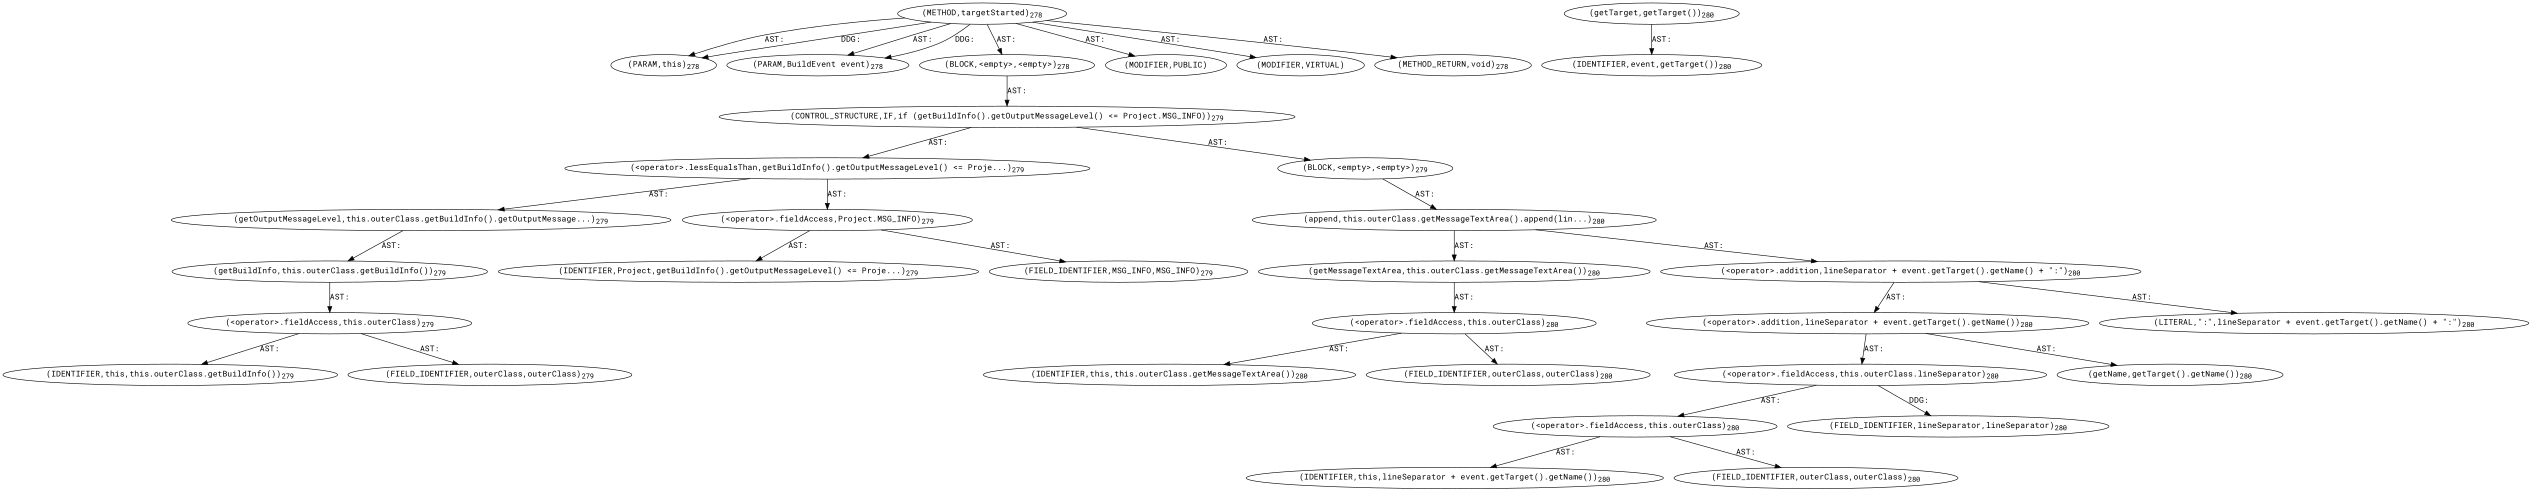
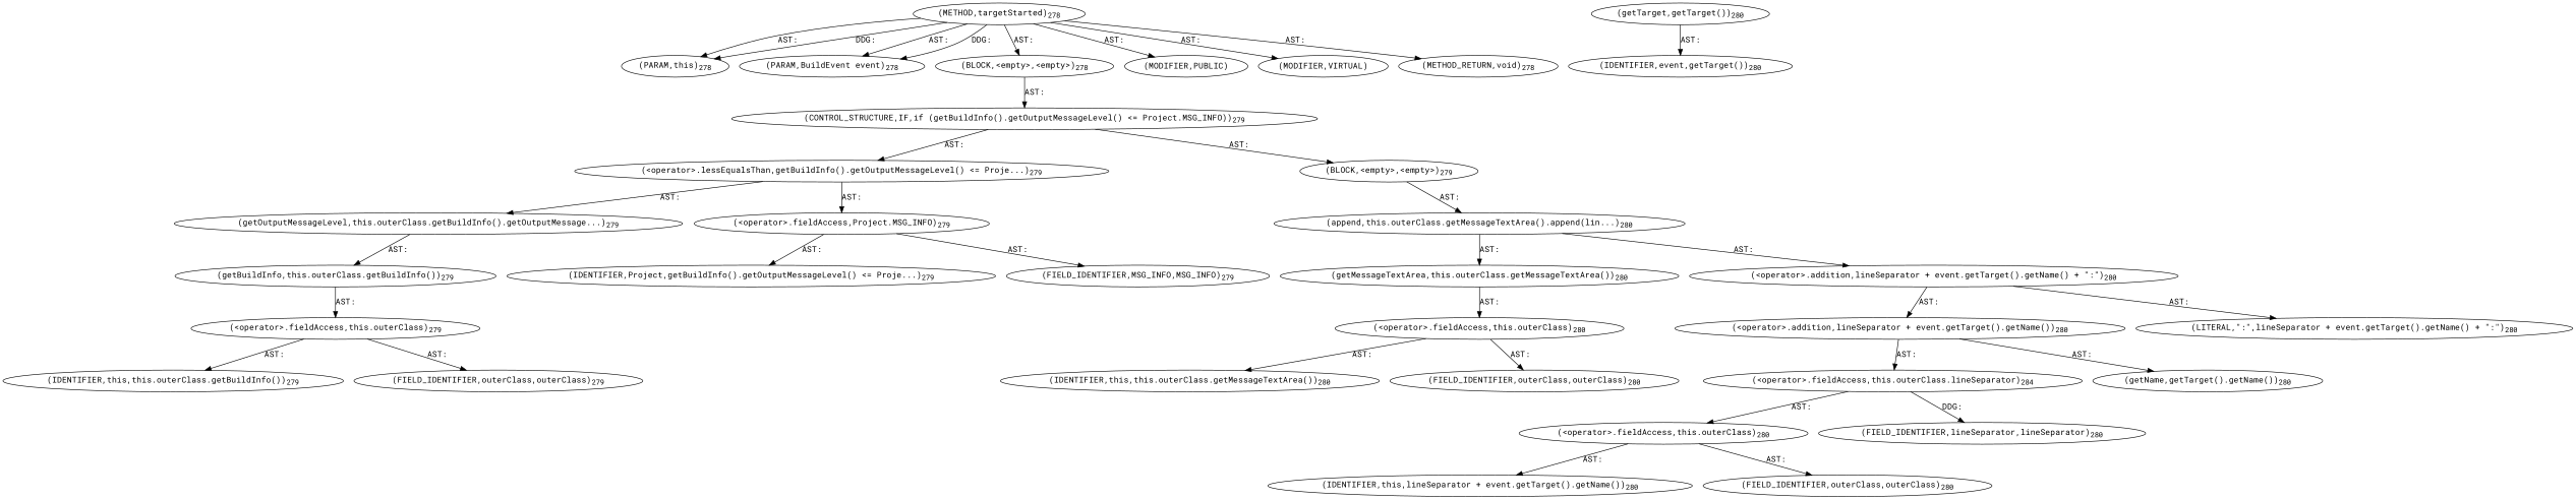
  digraph {
    fontname="Roboto Mono"
    node [fontname="Roboto Mono"]
    edge [fontname="Roboto Mono"]
    n1 [label=<(METHOD,targetStarted)<SUB>278</SUB>>]
    n2 [label=<(PARAM,this)<SUB>278</SUB>>]
    n3 [label=<(PARAM,BuildEvent event)<SUB>278</SUB>>]
    n4 [label=<(BLOCK,&lt;empty&gt;,&lt;empty&gt;)<SUB>278</SUB>>]
    n5 [label=<(MODIFIER,PUBLIC)>]
    n6 [label=<(MODIFIER,VIRTUAL)>]
    n7 [label=<(METHOD_RETURN,void)<SUB>278</SUB>>]
    n8 [label=<(CONTROL_STRUCTURE,IF,if (getBuildInfo().getOutputMessageLevel() &lt;= Project.MSG_INFO))<SUB>279</SUB>>]
    n9 [label=<(&lt;operator&gt;.lessEqualsThan,getBuildInfo().getOutputMessageLevel() &lt;= Proje...)<SUB>279</SUB>>]
    n10 [label=<(BLOCK,&lt;empty&gt;,&lt;empty&gt;)<SUB>279</SUB>>]
    n11 [label=<(getOutputMessageLevel,this.outerClass.getBuildInfo().getOutputMessage...)<SUB>279</SUB>>]
    n12 [label=<(&lt;operator&gt;.fieldAccess,Project.MSG_INFO)<SUB>279</SUB>>]
    n13 [label=<(append,this.outerClass.getMessageTextArea().append(lin...)<SUB>280</SUB>>]
    n14 [label=<(getBuildInfo,this.outerClass.getBuildInfo())<SUB>279</SUB>>]
    n15 [label=<(IDENTIFIER,Project,getBuildInfo().getOutputMessageLevel() &lt;= Proje...)<SUB>279</SUB>>]
    n16 [label=<(FIELD_IDENTIFIER,MSG_INFO,MSG_INFO)<SUB>279</SUB>>]
    n17 [label=<(&lt;operator&gt;.fieldAccess,this.outerClass)<SUB>279</SUB>>]
    n18 [label=<(IDENTIFIER,this,this.outerClass.getBuildInfo())<SUB>279</SUB>>]
    n19 [label=<(FIELD_IDENTIFIER,outerClass,outerClass)<SUB>279</SUB>>]
    n20 [label=<(getMessageTextArea,this.outerClass.getMessageTextArea())<SUB>280</SUB>>]
    n21 [label=<(&lt;operator&gt;.addition,lineSeparator + event.getTarget().getName() + &quot;:&quot;)<SUB>280</SUB>>]
    n22 [label=<(&lt;operator&gt;.fieldAccess,this.outerClass)<SUB>280</SUB>>]
    n23 [label=<(&lt;operator&gt;.addition,lineSeparator + event.getTarget().getName())<SUB>280</SUB>>]
    n24 [label=<(LITERAL,&quot;:&quot;,lineSeparator + event.getTarget().getName() + &quot;:&quot;)<SUB>280</SUB>>]
    n25 [label=<(IDENTIFIER,this,this.outerClass.getMessageTextArea())<SUB>280</SUB>>]
    n26 [label=<(FIELD_IDENTIFIER,outerClass,outerClass)<SUB>280</SUB>>]
-   n27 [label=<(&lt;operator&gt;.fieldAccess,this.outerClass.lineSeparator)<SUB>280</SUB>>]
+   n27 [label=<(&lt;operator&gt;.fieldAccess,this.outerClass.lineSeparator)<SUB>284</SUB>>]
    n28 [label=<(getName,getTarget().getName())<SUB>280</SUB>>]
    n29 [label=<(&lt;operator&gt;.fieldAccess,this.outerClass)<SUB>280</SUB>>]
    n30 [label=<(FIELD_IDENTIFIER,lineSeparator,lineSeparator)<SUB>280</SUB>>]
    n31 [label=<(IDENTIFIER,this,lineSeparator + event.getTarget().getName())<SUB>280</SUB>>]
    n32 [label=<(FIELD_IDENTIFIER,outerClass,outerClass)<SUB>280</SUB>>]
    n33 [label=<(getTarget,getTarget())<SUB>280</SUB>>]
    n34 [label=<(IDENTIFIER,event,getTarget())<SUB>280</SUB>>]
    n1 -> n2 [label="AST: "]
    n1 -> n2 [label="DDG: "]
    n1 -> n3 [label="AST: "]
    n1 -> n3 [label="DDG: "]
    n1 -> n4 [label="AST: "]
    n1 -> n5 [label="AST: "]
    n1 -> n6 [label="AST: "]
    n1 -> n7 [label="AST: "]
    n4 -> n8 [label="AST: "]
    n8 -> n9 [label="AST: "]
    n8 -> n10 [label="AST: "]
    n9 -> n11 [label="AST: "]
    n9 -> n12 [label="AST: "]
    n10 -> n13 [label="AST: "]
    n11 -> n14 [label="AST: "]
    n12 -> n15 [label="AST: "]
    n12 -> n16 [label="AST: "]
    n13 -> n20 [label="AST: "]
    n13 -> n21 [label="AST: "]
    n14 -> n17 [label="AST: "]
    n17 -> n18 [label="AST: "]
    n17 -> n19 [label="AST: "]
    n20 -> n22 [label="AST: "]
    n21 -> n23 [label="AST: "]
    n21 -> n24 [label="AST: "]
    n22 -> n25 [label="AST: "]
    n22 -> n26 [label="AST: "]
    n23 -> n27 [label="AST: "]
    n23 -> n28 [label="AST: "]
    n27 -> n29 [label="AST: "]
    n27 -> n30 [label="DDG: "]
    n29 -> n31 [label="AST: "]
    n29 -> n32 [label="AST: "]
    n33 -> n34 [label="AST: "]
  }
